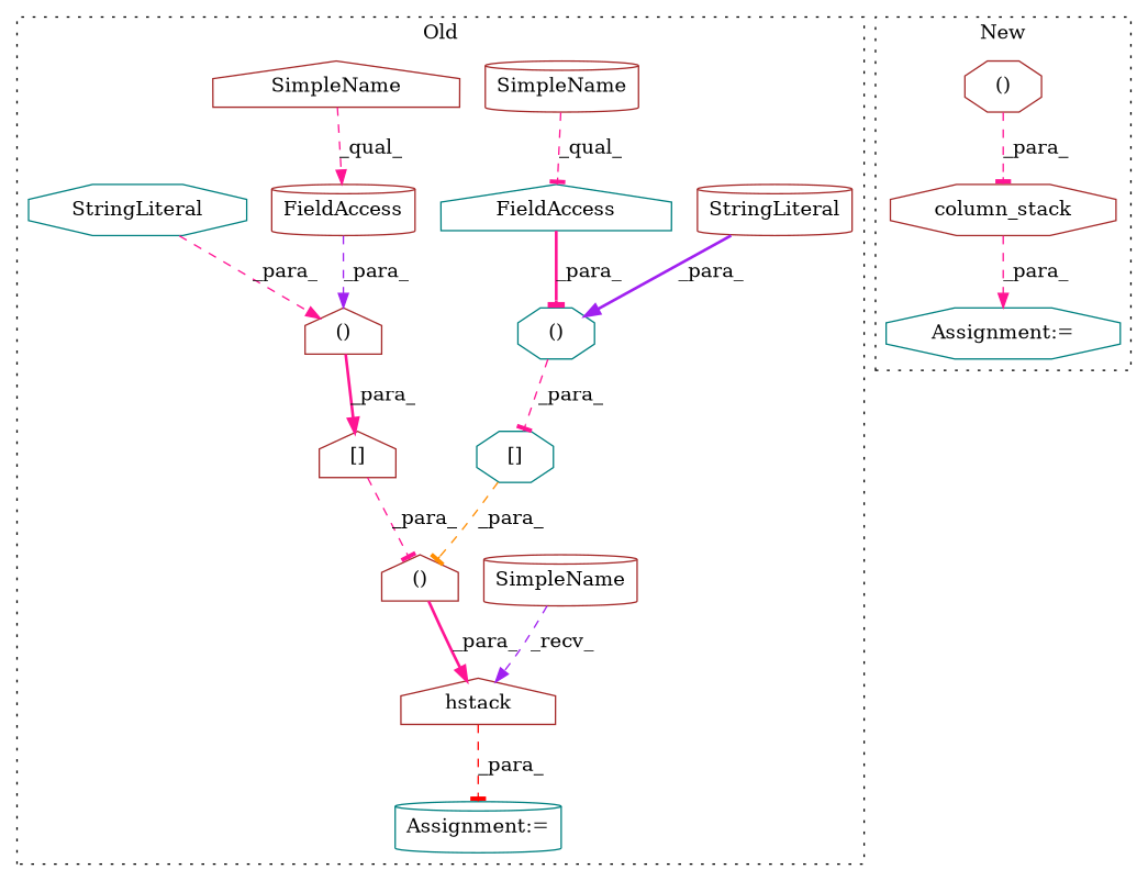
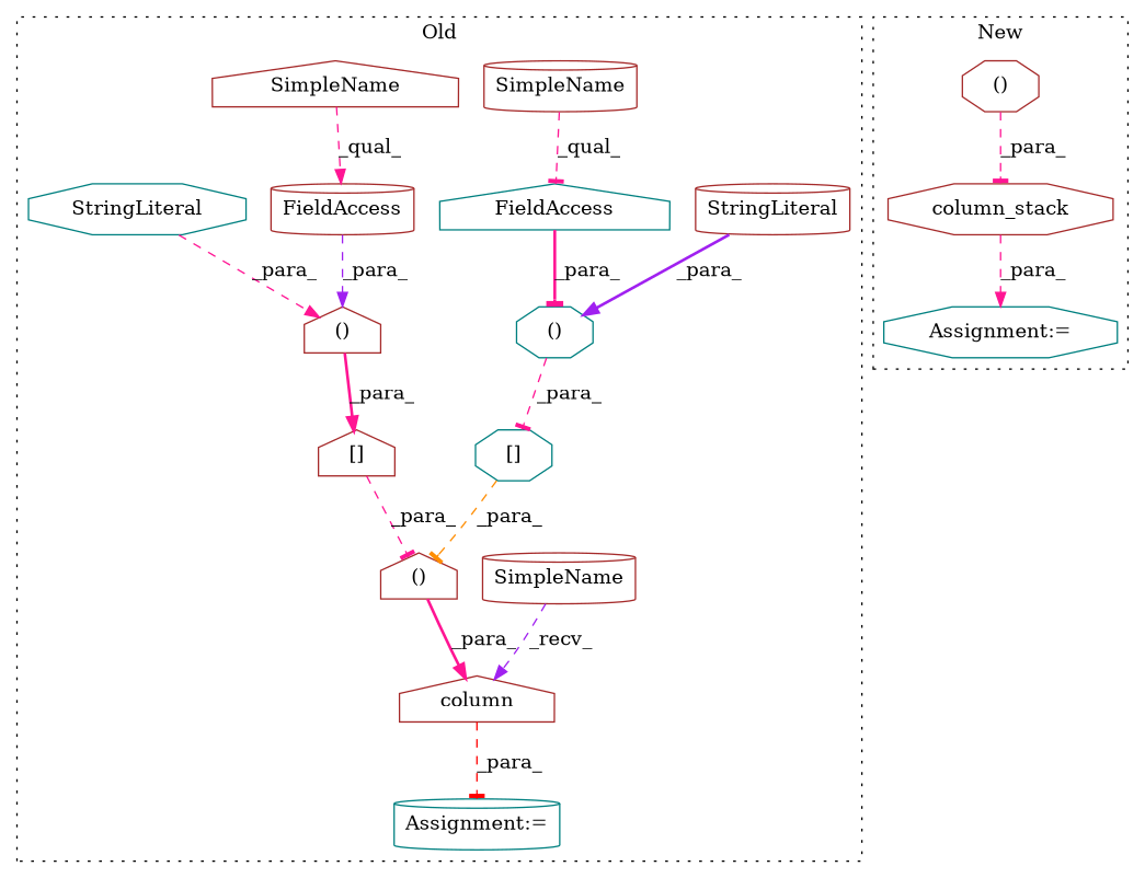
  digraph {
    node [a=106 l=5 s=20260 shape=house color=brown]
    edge [color=deeppink style=dashed arrowhead=normal]
-   n1 [a=32 l="12,2" label=hstack s="20177,20304"]
+   n1 [a=32 l="12,2" label=column s="20177,20304"]
    n2 [a=7 l=1 label="Assignment:=" s=20170 shape=cylinder color=teal]
    n3 [l=42 label="()" shape=octagon color=teal]
    n4 [a=2 l="7,2" label="[]" s="20253,20302" shape=octagon color=teal]
    n5 [l=42 label="()" s=20196]
    n6 [a=45 l=16 label=StringLiteral s=20286 shape=cylinder]
    n7 [l=115 label="()" s=20189]
    n8 [a=2 l="7,2" label="[]" s="20189,20238"]
    n9 [a=45 l=16 label=StringLiteral s=20222 shape=octagon color=teal]
    n10 [a=22 l=13 label=FieldAccess color=teal]
    n11 [a=22 l=13 label=FieldAccess s=20196 shape=cylinder]
    n12 [a=42 label=SimpleName shape=cylinder]
    n13 [a=42 label=SimpleName s=20171 shape=cylinder]
    n14 [a=42 label=SimpleName s=20196]
    n15 [l=15 label="()" s=20101 shape=octagon]
    n16 [a=32 l="18,2" label=column_stack s="20083,20116" shape=octagon]
    n17 [a=7 l=1 label="Assignment:=" s=20076 shape=octagon color=teal]
    subgraph cluster_1 {
      label=Old
      style=dotted
      n1
      n2
      n3
      n4
      n5
      n6
      n7
      n8
      n9
      n10
      n11
      n12
      n13
      n14
    }
    subgraph cluster_2 {
      label=New
      style=dotted
      n15
      n16
      n17
    }
    n1 -> n2 [label=_para_ color=red arrowhead=tee]
    n3 -> n4 [label=_para_ arrowhead=tee]
    n4 -> n7 [label=_para_ color=darkorange arrowhead=tee]
    n5 -> n8 [label=_para_ style=bold]
    n6 -> n3 [label=_para_ color=purple style=bold]
    n7 -> n1 [label=_para_ style=bold]
    n8 -> n7 [label=_para_ arrowhead=tee]
    n9 -> n5 [label=_para_]
    n10 -> n3 [label=_para_ style=bold arrowhead=tee]
    n11 -> n5 [label=_para_ color=purple]
    n12 -> n10 [label=_qual_ arrowhead=tee]
    n13 -> n1 [label=_recv_ color=purple]
    n14 -> n11 [label=_qual_]
    n15 -> n16 [label=_para_ arrowhead=tee]
    n16 -> n17 [label=_para_]
  }
